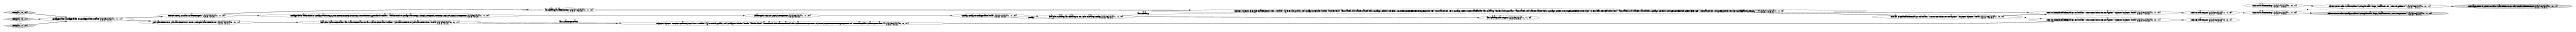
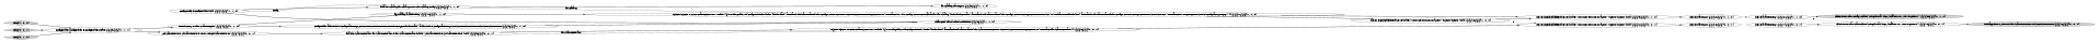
  digraph {
    rankdir=LR
    node [fillcolor=white shape=ellipse style=filled]
    edge [style=bold]
    n1 [label="flowCatalog.awaitRunning()@@@10@@@['1', '1', '0']" shape=diamond]
    n2 [label="Injector injector = Guice.createInjector(new Module(){@Override public void configure(Binder binder){binder.bind().annotatedWith(Names.named(FlowConfigsV2Resource.FLOW_CONFIG_GENERATOR_INJECT_NAME)).toInstance(new FlowConfigV2ResourceLocalHandler(flowCatalog))binder.bindConstant().annotatedWith(Names.named(FlowConfigsV2Resource.INJECT_READY_TO_USE)).to(Boolean.TRUE)binder.bind().annotatedWith(Names.named(FlowConfigsV2Resource.INJECT_REQUESTER_SERVICE)).toInstance(new NoopRequesterService(ConfigFactory.empty()))}})@@@11@@@['1', '1', '0']"]
    n3 [label="_server = EmbeddedRestliServer.builder().resources(Lists.newArrayList()).injector(injector).build()@@@19@@@['1', '1', '0']"]
    n4 [label="_server = EmbeddedRestliServer.builder().resources(Lists.newArrayList()).injector(injector).build()@@@18@@@['1', '0', '0']"]
    n5 [fillcolor=lightgray label="setUp['1', '0', '0']" shape=diamond]
    n6 [label="ConfigBuilder configBuilder = ConfigBuilder.create()@@@3@@@['1', '1', '1']"]
    n7 [label="_testDirectory = Files.createTempDir()@@@4@@@['1', '1', '0']"]
    n8 [label="JobStatusRetriever jobStatusRetriever = new TestJobStatusRetriever()@@@4@@@['0', '0', '1']"]
    n9 [label="_server.startAsync()@@@20@@@['1', '1', '0']"]
    n10 [label="_server.awaitRunning()@@@21@@@['1', '1', '0']"]
-   n11 [label="cleanUpDir(TEST_SPEC_STORE_DIR)@@@6@@@['1', '1', '0']"]
+   n11 [label="cleanUpDir(TEST_SPEC_STORE_DIR)@@@6@@@['1', '1', '0']" shape=diamond]
    n12 [label="Config config = configBuilder.build()@@@7@@@['1', '1', '0']"]
    n13 [label="final FlowCatalog flowCatalog = new FlowCatalog(config)@@@8@@@['1', '1', '0']"]
    n14 [label="_client = new FlowStatusClient(String.format(\"http://localhost:%s/\",_server.getPort()))@@@15@@@['0', '0', '1']"]
    n15 [fillcolor=lightgray label="messageJoiner = Joiner.on(FlowStatusResource.MESSAGE_SEPARATOR)@@@16@@@['0', '0', '1']"]
    n16 [fillcolor=lightgray label="_client = new FlowConfigV2Client(String.format(\"http://localhost:%s/\",_server.getPort()))@@@22@@@['0', '1', '0']"]
    n17 [label="_server.startAsync()@@@13@@@['0', '0', '1']"]
    n18 [label="_server.awaitRunning()@@@14@@@['0', '0', '1']"]
    n19 [fillcolor=lightgray label="setUp['0', '0', '1']" shape=diamond]
    n20 [label="flowCatalog.startAsync()@@@9@@@['1', '1', '0']"]
    n21 [fillcolor=lightgray label="setUp['0', '1', '0']" shape=diamond]
    n22 [label="configBuilder.addPrimitive(ConfigurationKeys.JOB_CONFIG_FILE_DIR_KEY,_testDirectory.getAbsolutePath()).addPrimitive(ConfigurationKeys.SPECSTORE_FS_DIR_KEY,TEST_SPEC_STORE_DIR)@@@5@@@['1', '1', '0']"]
    n23 [label="final FlowStatusGenerator flowStatusGenerator = FlowStatusGenerator.builder().jobStatusRetriever(jobStatusRetriever).build()@@@5@@@['0', '0', '1']"]
    n24 [label="Injector injector = Guice.createInjector(new Module(){@Override public void configure(Binder binder){binder.bind().annotatedWith(Names.named(FlowStatusResource.FLOW_STATUS_GENERATOR_INJECT_NAME)).toInstance(flowStatusGenerator)}})@@@6@@@['0', '0', '1']"]
    n25 [label="_server = EmbeddedRestliServer.builder().resources(Lists.newArrayList()).injector(injector).build()@@@12@@@['0', '0', '1']"]
    n1 -> n2
    n2 -> n3
    n2 -> n4
    n3 -> n9
    n4 -> n3
    n4 -> n25 [label=0 style=dashed]
    n5 -> n6
    n6 -> n7
    n6 -> n8
    n7 -> n1
    n7 -> n22
    n8 -> n23
    n9 -> n10 [style=dashed]
    n10 -> n14 [label=0 style=dashed]
    n10 -> n16
-   n11 -> n12
+   n12 -> n11
    n12 -> n13
    n12 -> n13 [label=config style=solid]
    n13 -> n2 [label=flowCatalog style=solid]
    n13 -> n20
    n14 -> n15
    n18 -> n14
    n19 -> n6
    n21 -> n6
    n22 -> n11
    n23 -> n24 [label=flowStatusGenerator style=solid]
    n23 -> n24
    n24 -> n25
    n25 -> n17
  }
